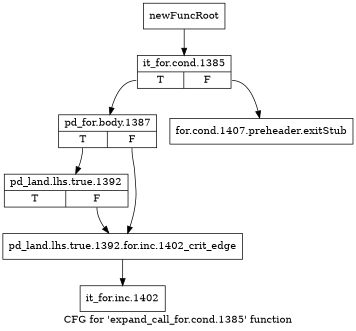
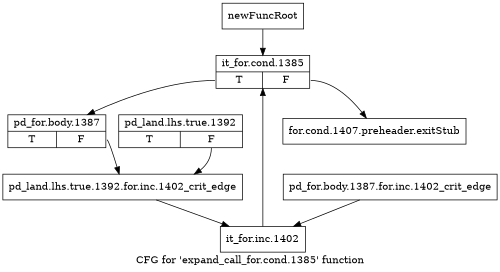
  digraph {
    label="CFG for 'expand_call_for.cond.1385' function"
    node [shape=record]
    n1 [label="{newFuncRoot}"]
    n2 [label="{it_for.cond.1385|{<s0>T|<s1>F}}"]
    n3 [label="{for.cond.1407.preheader.exitStub}"]
    n4 [label="{pd_for.body.1387|{<s0>T|<s1>F}}"]
    n5 [label="{pd_land.lhs.true.1392|{<s0>T|<s1>F}}"]
    n6 [label="{pd_land.lhs.true.1392.for.inc.1402_crit_edge}"]
+   n7 [label="{pd_for.body.1387.for.inc.1402_crit_edge}"]
    n8 [label="{it_for.inc.1402}"]
    n1 -> n2
    n2 -> n3 [tailport=s1]
    n2 -> n4 [tailport=s0]
-   n4 -> n5 [tailport=s0]
    n4 -> n6 [tailport=s1]
    n5 -> n6 [tailport=s1]
    n6 -> n8
+   n7 -> n8
+   n8 -> n2
  }
